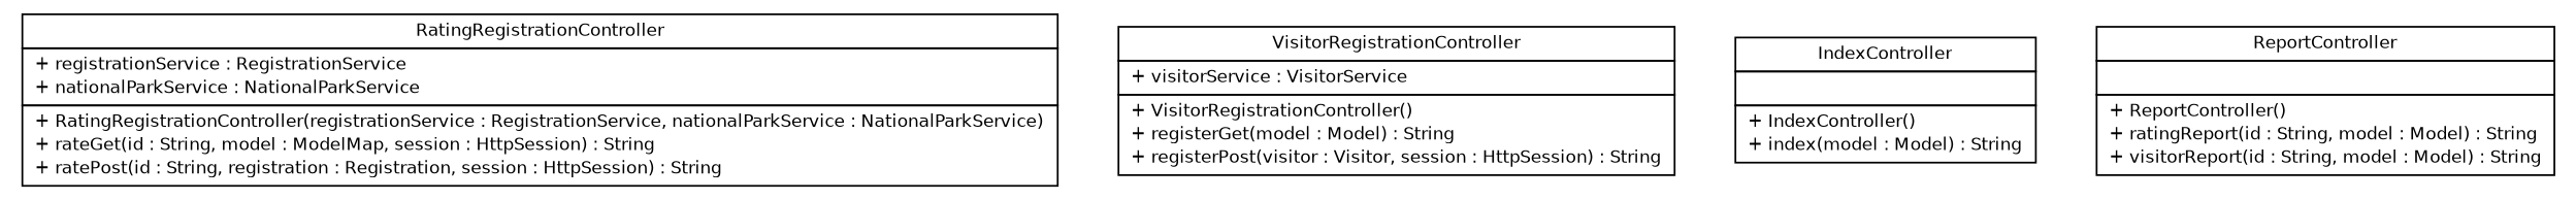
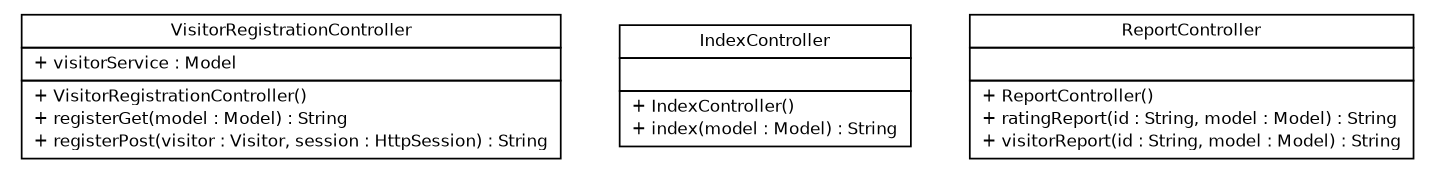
  digraph {
    nodesep=0.25
    ranksep=0.5
    node [fontcolor=black fontname=Helvetica fontsize=10.0 shape=plaintext]
-   n1 [label=<<table title="edu.easternct.csc231.nationalparks.view.controller.RatingRegistrationController" border="0" cellborder="1" cellspacing="0" cellpadding="2" port="p" href="./RatingRegistrationController.html"> 		<tr><td><table border="0" cellspacing="0" cellpadding="1"> <tr><td align="center" balign="center"> RatingRegistrationController </td></tr> 		</table></td></tr> 		<tr><td><table border="0" cellspacing="0" cellpadding="1"> <tr><td align="left" balign="left"> + registrationService : RegistrationService </td></tr> <tr><td align="left" balign="left"> + nationalParkService : NationalParkService </td></tr> 		</table></td></tr> 		<tr><td><table border="0" cellspacing="0" cellpadding="1"> <tr><td align="left" balign="left"> + RatingRegistrationController(registrationService : RegistrationService, nationalParkService : NationalParkService) </td></tr> <tr><td align="left" balign="left"> + rateGet(id : String, model : ModelMap, session : HttpSession) : String </td></tr> <tr><td align="left" balign="left"> + ratePost(id : String, registration : Registration, session : HttpSession) : String </td></tr> 		</table></td></tr> 		</table>>]
-   n2 [label=<<table title="edu.easternct.csc231.nationalparks.view.controller.VisitorRegistrationController" border="0" cellborder="1" cellspacing="0" cellpadding="2" port="p" href="./VisitorRegistrationController.html"> 		<tr><td><table border="0" cellspacing="0" cellpadding="1"> <tr><td align="center" balign="center"> VisitorRegistrationController </td></tr> 		</table></td></tr> 		<tr><td><table border="0" cellspacing="0" cellpadding="1"> <tr><td align="left" balign="left"> + visitorService : VisitorService </td></tr> 		</table></td></tr> 		<tr><td><table border="0" cellspacing="0" cellpadding="1"> <tr><td align="left" balign="left"> + VisitorRegistrationController() </td></tr> <tr><td align="left" balign="left"> + registerGet(model : Model) : String </td></tr> <tr><td align="left" balign="left"> + registerPost(visitor : Visitor, session : HttpSession) : String </td></tr> 		</table></td></tr> 		</table>>]
+   n2 [label=<<table title="edu.easternct.csc231.nationalparks.view.controller.VisitorRegistrationController" border="0" cellborder="1" cellspacing="0" cellpadding="2" port="p" href="./VisitorRegistrationController.html"> 		<tr><td><table border="0" cellspacing="0" cellpadding="1"> <tr><td align="center" balign="center"> VisitorRegistrationController </td></tr> 		</table></td></tr> 		<tr><td><table border="0" cellspacing="0" cellpadding="1"> <tr><td align="left" balign="left"> + visitorService : Model </td></tr> 		</table></td></tr> 		<tr><td><table border="0" cellspacing="0" cellpadding="1"> <tr><td align="left" balign="left"> + VisitorRegistrationController() </td></tr> <tr><td align="left" balign="left"> + registerGet(model : Model) : String </td></tr> <tr><td align="left" balign="left"> + registerPost(visitor : Visitor, session : HttpSession) : String </td></tr> 		</table></td></tr> 		</table>>]
    n3 [label=<<table title="edu.easternct.csc231.nationalparks.view.controller.IndexController" border="0" cellborder="1" cellspacing="0" cellpadding="2" port="p" href="./IndexController.html"> 		<tr><td><table border="0" cellspacing="0" cellpadding="1"> <tr><td align="center" balign="center"> IndexController </td></tr> 		</table></td></tr> 		<tr><td><table border="0" cellspacing="0" cellpadding="1"> <tr><td align="left" balign="left">  </td></tr> 		</table></td></tr> 		<tr><td><table border="0" cellspacing="0" cellpadding="1"> <tr><td align="left" balign="left"> + IndexController() </td></tr> <tr><td align="left" balign="left"> + index(model : Model) : String </td></tr> 		</table></td></tr> 		</table>>]
    n4 [label=<<table title="edu.easternct.csc231.nationalparks.view.controller.ReportController" border="0" cellborder="1" cellspacing="0" cellpadding="2" port="p" href="./ReportController.html"> 		<tr><td><table border="0" cellspacing="0" cellpadding="1"> <tr><td align="center" balign="center"> ReportController </td></tr> 		</table></td></tr> 		<tr><td><table border="0" cellspacing="0" cellpadding="1"> <tr><td align="left" balign="left">  </td></tr> 		</table></td></tr> 		<tr><td><table border="0" cellspacing="0" cellpadding="1"> <tr><td align="left" balign="left"> + ReportController() </td></tr> <tr><td align="left" balign="left"> + ratingReport(id : String, model : Model) : String </td></tr> <tr><td align="left" balign="left"> + visitorReport(id : String, model : Model) : String </td></tr> 		</table></td></tr> 		</table>>]
  }
